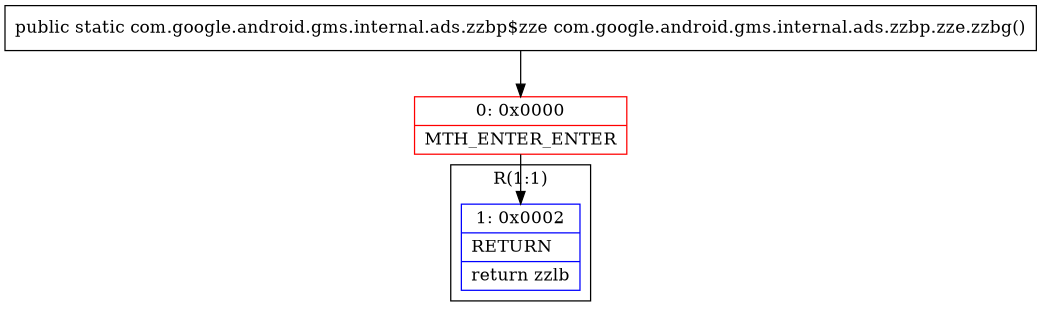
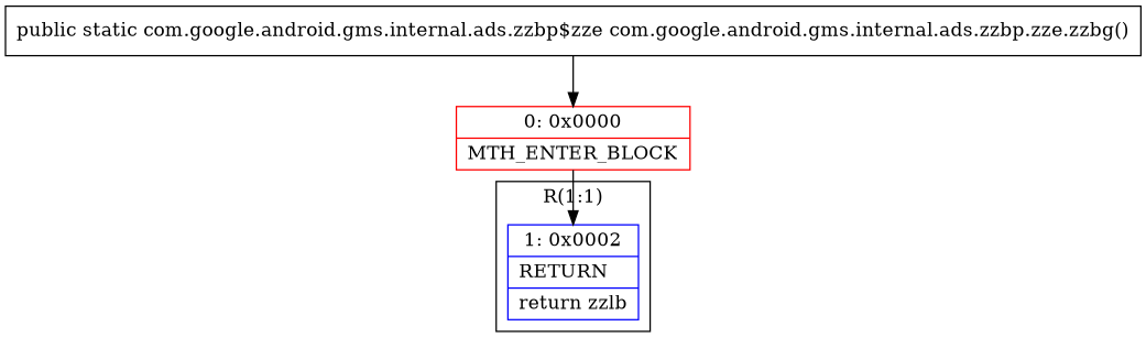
  digraph {
    node [shape=record]
    n1 [color=blue label="{1\:\ 0x0002|RETURN\l|return zzlb\l}"]
-   n2 [color=red label="{0\:\ 0x0000|MTH_ENTER_ENTER\l}"]
+   n2 [color=red label="{0\:\ 0x0000|MTH_ENTER_BLOCK\l}"]
    n3 [label="{public static com.google.android.gms.internal.ads.zzbp$zze com.google.android.gms.internal.ads.zzbp.zze.zzbg() }"]
    subgraph cluster_1 {
      label="R(1:1)"
      n1
    }
    n2 -> n1
    n3 -> n2
  }
